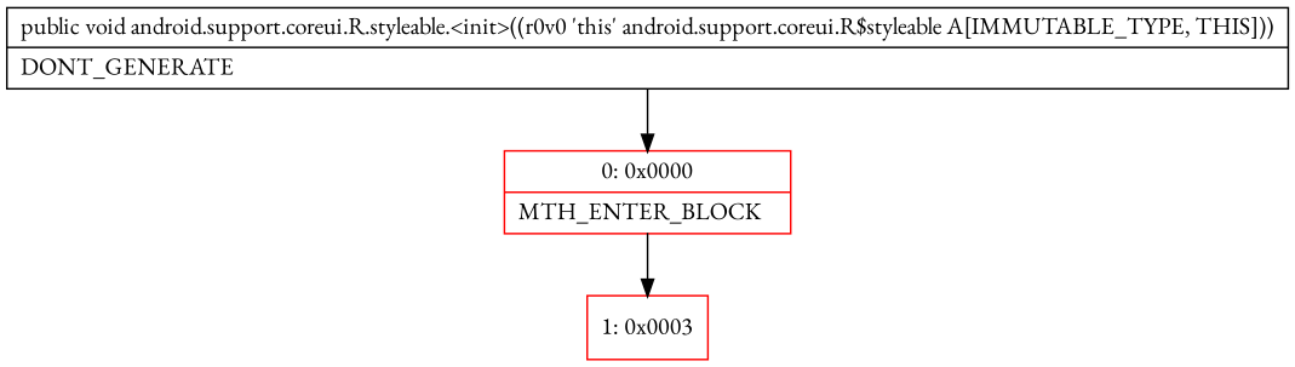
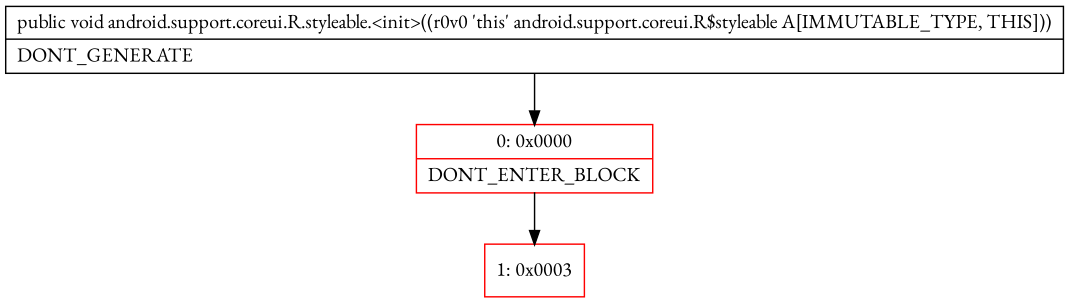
  digraph {
    fontname="EB Garamond"
    node [color=red shape=record fontname="EB Garamond"]
    edge [arrowhead=normal fontname="EB Garamond"]
-   n1 [label="{0\:\ 0x0000|MTH_ENTER_BLOCK\l}"]
+   n1 [label="{0\:\ 0x0000|DONT_ENTER_BLOCK\l}"]
    n2 [label="{1\:\ 0x0003}"]
    n3 [label="{public void android.support.coreui.R.styleable.\<init\>((r0v0 'this' android.support.coreui.R$styleable A[IMMUTABLE_TYPE, THIS]))  | DONT_GENERATE\l}" color=""]
    subgraph cluster_1 {
      label="R(0)"
    }
    n1 -> n2
    n3 -> n1
  }
